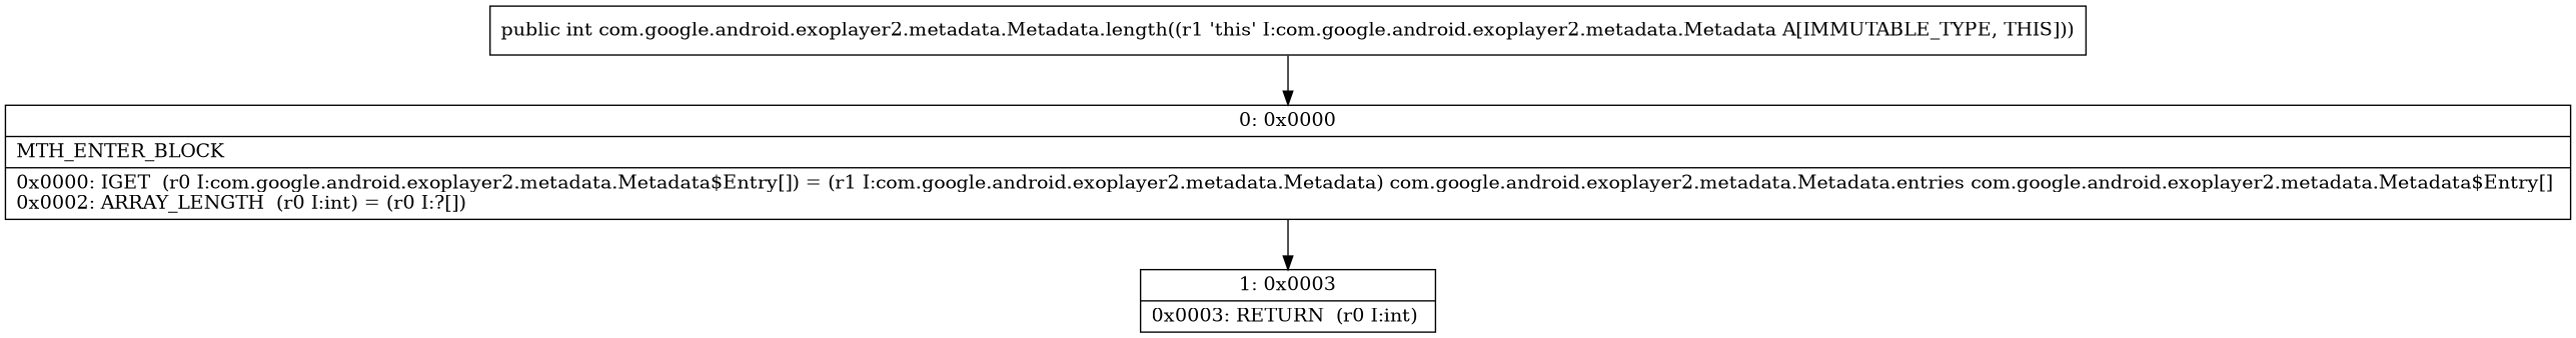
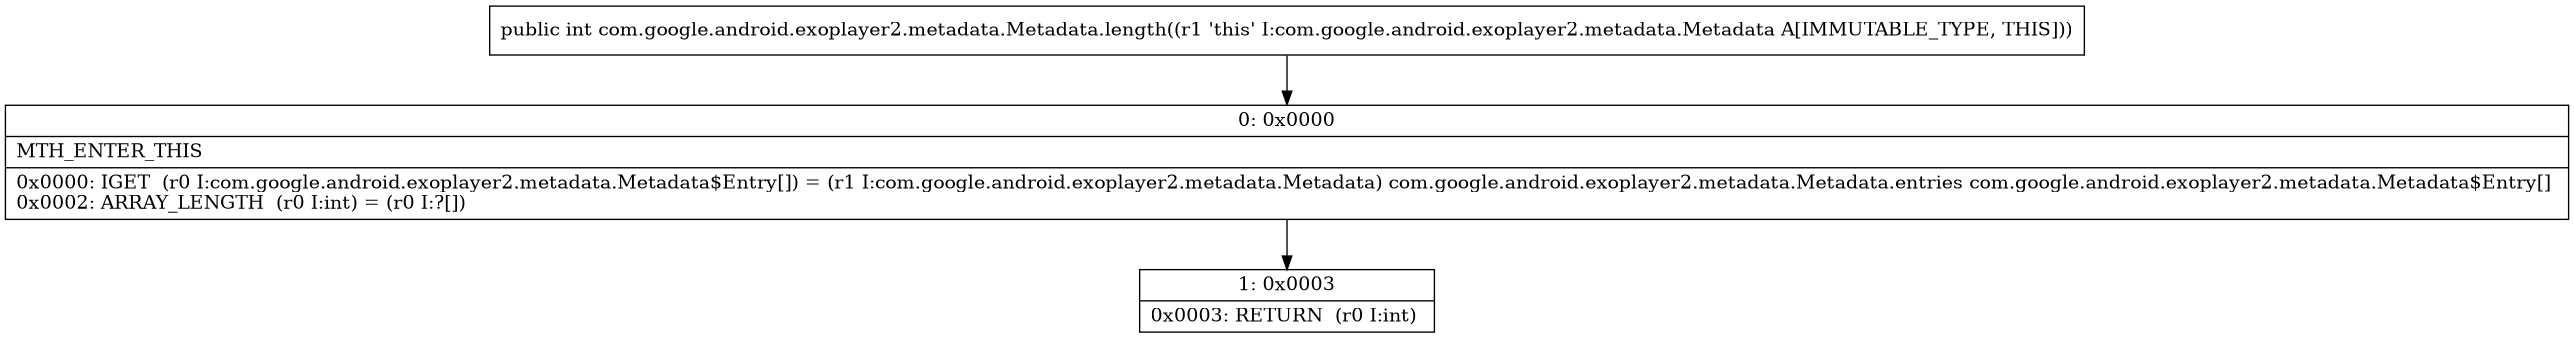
  digraph {
    node [shape=record]
-   n1 [label="{0\:\ 0x0000|MTH_ENTER_BLOCK\l|0x0000: IGET  (r0 I:com.google.android.exoplayer2.metadata.Metadata$Entry[]) = (r1 I:com.google.android.exoplayer2.metadata.Metadata) com.google.android.exoplayer2.metadata.Metadata.entries com.google.android.exoplayer2.metadata.Metadata$Entry[] \l0x0002: ARRAY_LENGTH  (r0 I:int) = (r0 I:?[]) \l}"]
+   n1 [label="{0\:\ 0x0000|MTH_ENTER_THIS\l|0x0000: IGET  (r0 I:com.google.android.exoplayer2.metadata.Metadata$Entry[]) = (r1 I:com.google.android.exoplayer2.metadata.Metadata) com.google.android.exoplayer2.metadata.Metadata.entries com.google.android.exoplayer2.metadata.Metadata$Entry[] \l0x0002: ARRAY_LENGTH  (r0 I:int) = (r0 I:?[]) \l}"]
    n2 [label="{1\:\ 0x0003|0x0003: RETURN  (r0 I:int) \l}"]
    n3 [label="{public int com.google.android.exoplayer2.metadata.Metadata.length((r1 'this' I:com.google.android.exoplayer2.metadata.Metadata A[IMMUTABLE_TYPE, THIS])) }"]
    n1 -> n2
    n3 -> n1
  }
